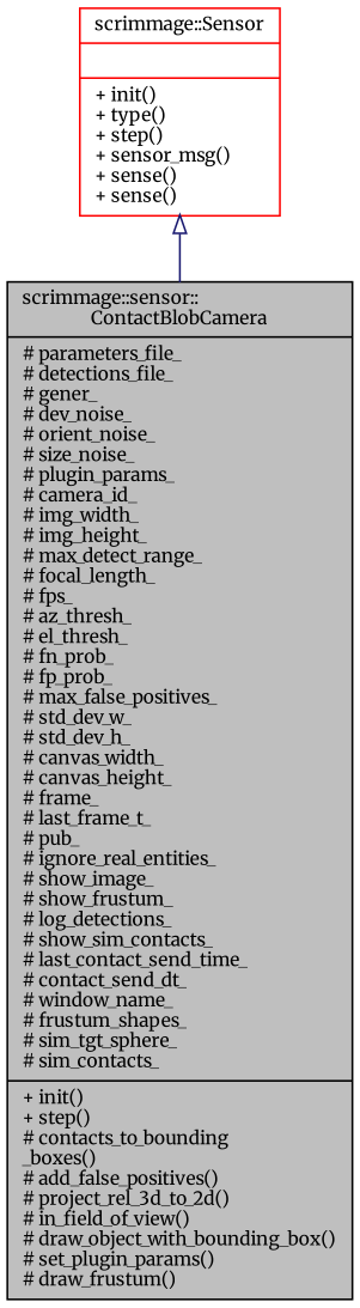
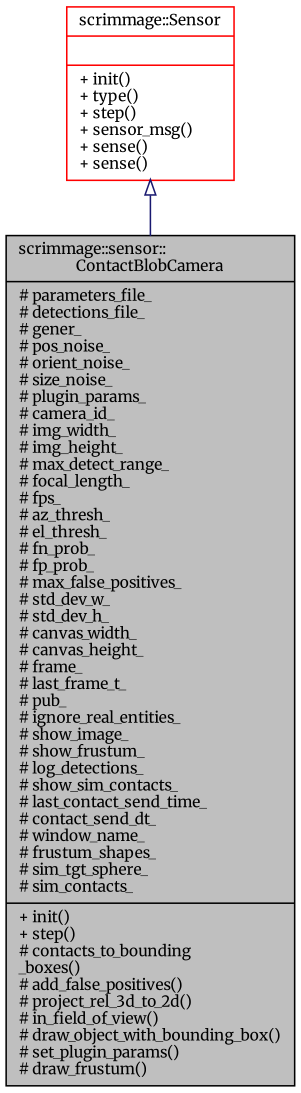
  digraph {
    fontname=Merriweather
    node [fontname=Merriweather fontsize=10 shape=record style=filled]
-   n1 [color=black fillcolor=grey75 fontcolor=black height=0.2 label="{scrimmage::sensor::\lContactBlobCamera\n|# parameters_file_\l# detections_file_\l# gener_\l# dev_noise_\l# orient_noise_\l# size_noise_\l# plugin_params_\l# camera_id_\l# img_width_\l# img_height_\l# max_detect_range_\l# focal_length_\l# fps_\l# az_thresh_\l# el_thresh_\l# fn_prob_\l# fp_prob_\l# max_false_positives_\l# std_dev_w_\l# std_dev_h_\l# canvas_width_\l# canvas_height_\l# frame_\l# last_frame_t_\l# pub_\l# ignore_real_entities_\l# show_image_\l# show_frustum_\l# log_detections_\l# show_sim_contacts_\l# last_contact_send_time_\l# contact_send_dt_\l# window_name_\l# frustum_shapes_\l# sim_tgt_sphere_\l# sim_contacts_\l|+ init()\l+ step()\l# contacts_to_bounding\l_boxes()\l# add_false_positives()\l# project_rel_3d_to_2d()\l# in_field_of_view()\l# draw_object_with_bounding_box()\l# set_plugin_params()\l# draw_frustum()\l}" width=0.4]
+   n1 [color=black fillcolor=grey75 fontcolor=black height=0.2 label="{scrimmage::sensor::\lContactBlobCamera\n|# parameters_file_\l# detections_file_\l# gener_\l# pos_noise_\l# orient_noise_\l# size_noise_\l# plugin_params_\l# camera_id_\l# img_width_\l# img_height_\l# max_detect_range_\l# focal_length_\l# fps_\l# az_thresh_\l# el_thresh_\l# fn_prob_\l# fp_prob_\l# max_false_positives_\l# std_dev_w_\l# std_dev_h_\l# canvas_width_\l# canvas_height_\l# frame_\l# last_frame_t_\l# pub_\l# ignore_real_entities_\l# show_image_\l# show_frustum_\l# log_detections_\l# show_sim_contacts_\l# last_contact_send_time_\l# contact_send_dt_\l# window_name_\l# frustum_shapes_\l# sim_tgt_sphere_\l# sim_contacts_\l|+ init()\l+ step()\l# contacts_to_bounding\l_boxes()\l# add_false_positives()\l# project_rel_3d_to_2d()\l# in_field_of_view()\l# draw_object_with_bounding_box()\l# set_plugin_params()\l# draw_frustum()\l}" width=0.4]
    n2 [color=red fillcolor=white height=0.2 label="{scrimmage::Sensor\n||+ init()\l+ type()\l+ step()\l+ sensor_msg()\l+ sense()\l+ sense()\l}" width=0.4]
    n2 -> n1 [arrowtail=onormal color=midnightblue dir=back fontname=Merriweather fontsize=10 labelfontname=Helvetica labelfontsize=10 style=solid]
  }
